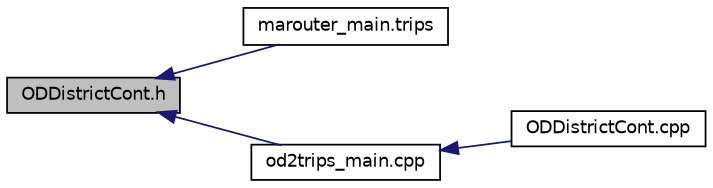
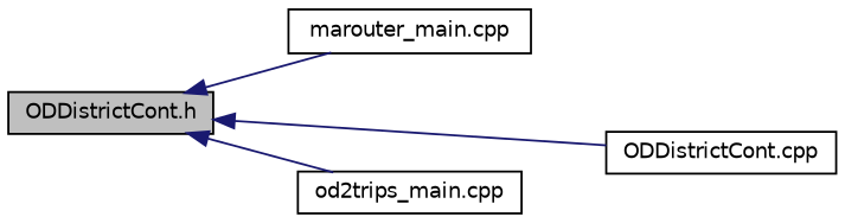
  digraph {
    rankdir=LR
    node [color=black fillcolor=white fontname=Helvetica fontsize=10 shape=record style=filled]
    edge [color=midnightblue dir=back fontname=Helvetica fontsize=10 labelfontname=Helvetica labelfontsize=10 style=solid]
    n1 [fillcolor=grey75 fontcolor=black height=0.2 label="ODDistrictCont.h" width=0.4]
-   n2 [height=0.2 label="marouter_main.trips" width=0.4]
+   n2 [height=0.2 label="marouter_main.cpp" width=0.4]
    n3 [height=0.2 label="ODDistrictCont.cpp" width=0.4]
    n4 [height=0.2 label="od2trips_main.cpp" width=0.4]
    n1 -> n2
-   n4 -> n3
+   n1 -> n3
    n1 -> n4
  }
